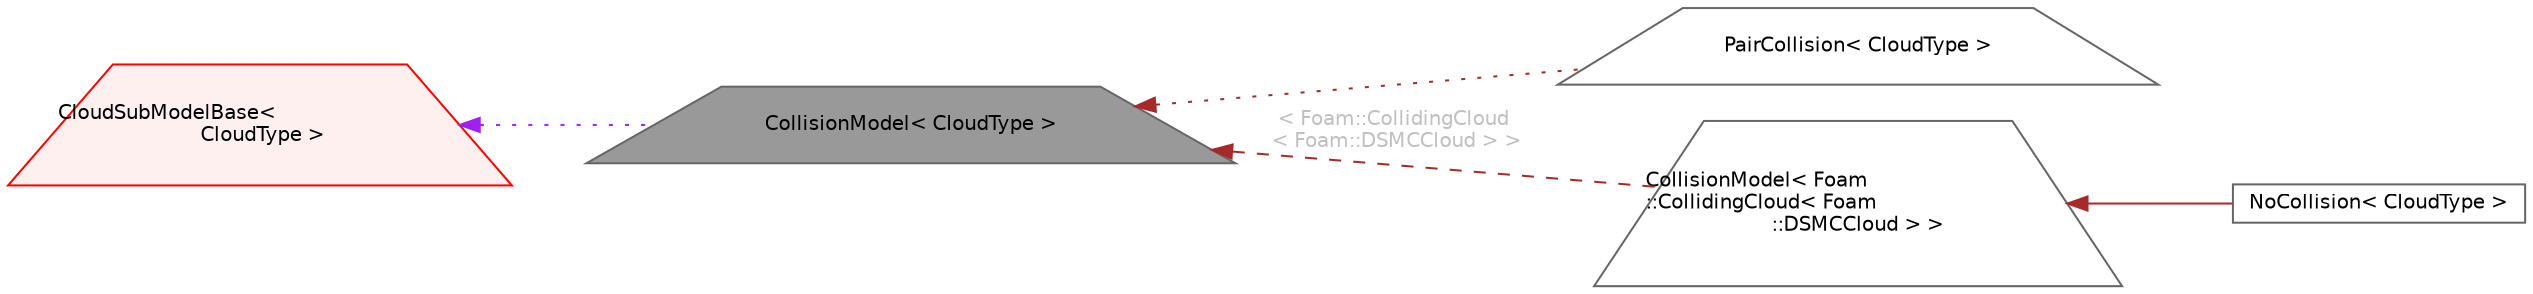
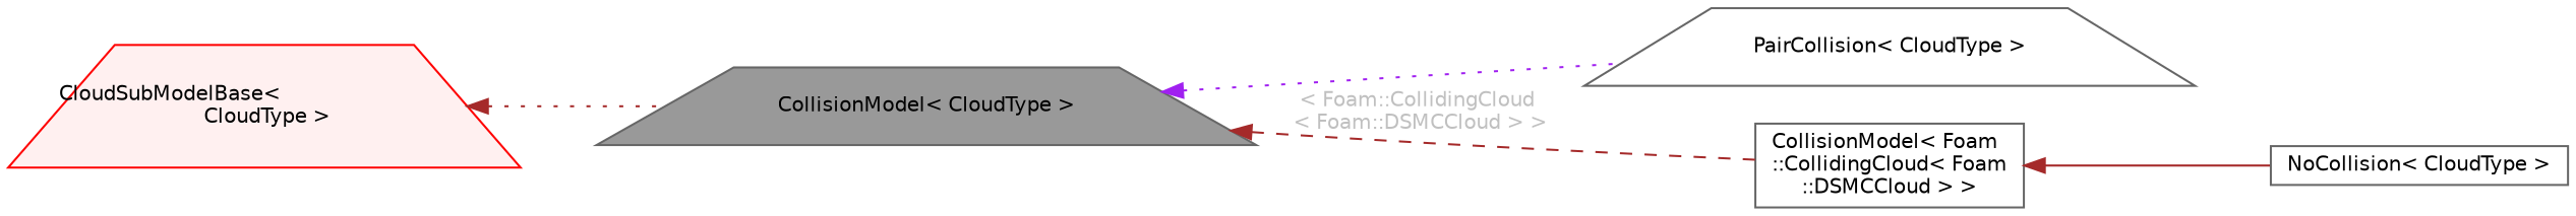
  digraph {
    rankdir=LR
    node [color=gray40 fillcolor=white fontname=Helvetica fontsize=10 shape=trapezium style=filled]
    edge [color=purple dir=back fontname=Helvetica fontsize=10 labelfontname=Helvetica labelfontsize=10 style=dotted]
    n1 [fillcolor=grey60 fontcolor=black height=0.2 label="CollisionModel\< CloudType \>" width=0.4]
    n2 [height=0.2 label="PairCollision\< CloudType \>" width=0.4]
-   n3 [height=0.2 label="CollisionModel\< Foam\l::CollidingCloud\< Foam\l::DSMCCloud \> \>" width=0.4]
+   n3 [height=0.2 label="CollisionModel\< Foam\l::CollidingCloud\< Foam\l::DSMCCloud \> \>" shape=box width=0.4]
    n4 [height=0.2 label="NoCollision\< CloudType \>" shape=box width=0.4]
    n5 [color=red fillcolor="#FFF0F0" height=0.2 label="CloudSubModelBase\<\l CloudType \>" width=0.4]
-   n1 -> n2 [color=brown]
+   n1 -> n2
    n1 -> n3 [color=brown fontcolor=grey label=" \< Foam::CollidingCloud\l\< Foam::DSMCCloud \> \>" style=dashed]
    n3 -> n4 [color=brown style=solid]
-   n5 -> n1
+   n5 -> n1 [color=brown]
  }
